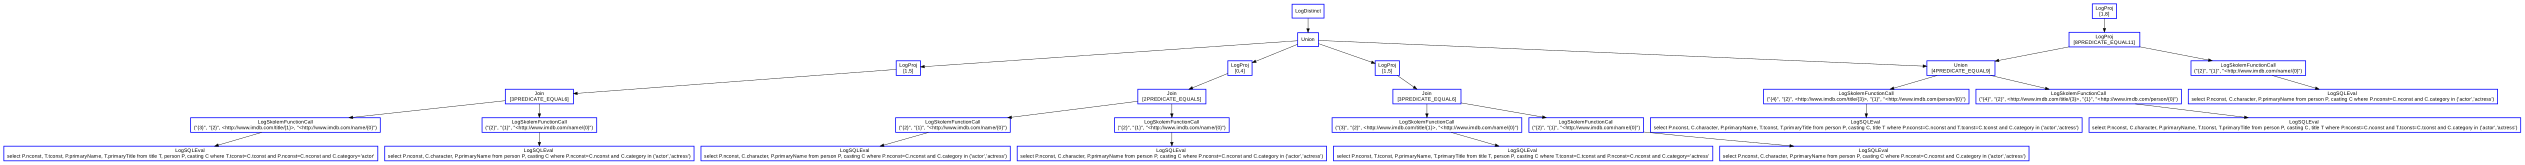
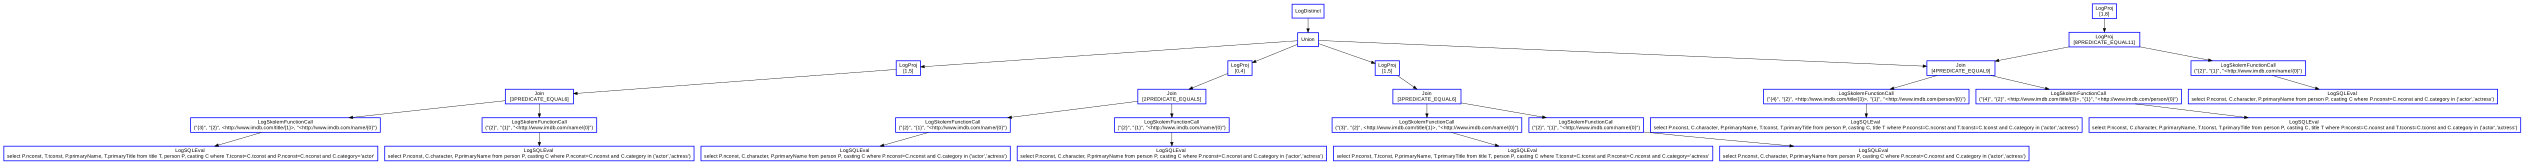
  digraph {
    fontname="Liberation Sans"
    node [color=blue fontcolor=black fontname="Liberation Sans" shape=rectangle style=bold]
    edge [fontname="Liberation Sans"]
    n1 [label=LogDistinct]
    n2 [label=Union]
    n3 [label="LogProj\n[1,5]"]
    n4 [label="LogProj\n[0,4]"]
    n5 [label="LogProj\n[1,5]"]
-   n6 [label="Union\n [4PREDICATE_EQUAL9] "]
+   n6 [label="Join\n [4PREDICATE_EQUAL9] "]
    n7 [label="Join\n [3PREDICATE_EQUAL6] "]
    n8 [label="Join\n [2PREDICATE_EQUAL5] "]
    n9 [label="LogProj\n[1,8]"]
    n10 [label="LogProj\n [8PREDICATE_EQUAL11] "]
    n11 [label="Join\n [3PREDICATE_EQUAL6] "]
    n12 [label="LogSkolemFunctionCall\n(\"{3}\", \"{2}\", <http://www.imdb.com/title/{1}>, \"<http://www.imdb.com/name/{0}\")"]
    n13 [label="LogSkolemFunctionCall\n(\"{2}\", \"{1}\", \"<http://www.imdb.com/name/{0}\")"]
    n14 [label="LogSQLEval \nselect P.nconst, T.tconst, P.primaryName, T.primaryTitle from title T, person P, casting C where T.tconst=C.tconst and P.nconst=C.nconst and C.category='actor'"]
    n15 [label="LogSQLEval \nselect P.nconst, C.character, P.primaryName from person P, casting C where P.nconst=C.nconst and C.category in ('actor','actress')"]
    n16 [label="LogSkolemFunctionCall\n(\"{2}\", \"{1}\", \"<http://www.imdb.com/name/{0}\")"]
    n17 [label="LogSkolemFunctionCall\n(\"{2}\", \"{1}\", \"<http://www.imdb.com/name/{0}\")"]
    n18 [label="LogSQLEval \nselect P.nconst, C.character, P.primaryName from person P, casting C where P.nconst=C.nconst and C.category in ('actor','actress')"]
    n19 [label="LogSQLEval \nselect P.nconst, C.character, P.primaryName from person P, casting C where P.nconst=C.nconst and C.category in ('actor','actress')"]
    n20 [label="LogSkolemFunctionCall\n(\"{2}\", \"{1}\", \"<http://www.imdb.com/name/{0}\")"]
    n21 [label="LogSkolemFunctionCall\n(\"{4}\", \"{2}\", <http://www.imdb.com/title/{3}>, \"{1}\", \"<http://www.imdb.com/person/{0}\")"]
    n22 [label="LogSkolemFunctionCall\n(\"{4}\", \"{2}\", <http://www.imdb.com/title/{3}>, \"{1}\", \"<http://www.imdb.com/person/{0}\")"]
    n23 [label="LogSQLEval \nselect P.nconst, C.character, P.primaryName from person P, casting C where P.nconst=C.nconst and C.category in ('actor','actress')"]
    n24 [label="LogSQLEval \nselect P.nconst, C.character, P.primaryName, T.tconst, T.primaryTitle from person P, casting C, title T where P.nconst=C.nconst and T.tconst=C.tconst and C.category in ('actor','actress')"]
    n25 [label="LogSQLEval \nselect P.nconst, C.character, P.primaryName, T.tconst, T.primaryTitle from person P, casting C, title T where P.nconst=C.nconst and T.tconst=C.tconst and C.category in ('actor','actress')"]
    n26 [label="LogSkolemFunctionCall\n(\"{3}\", \"{2}\", <http://www.imdb.com/title/{1}>, \"<http://www.imdb.com/name/{0}\")"]
    n27 [label="LogSkolemFunctionCall\n(\"{2}\", \"{1}\", \"<http://www.imdb.com/name/{0}\")"]
    n28 [label="LogSQLEval \nselect P.nconst, T.tconst, P.primaryName, T.primaryTitle from title T, person P, casting C where T.tconst=C.tconst and P.nconst=C.nconst and C.category='actress'"]
    n29 [label="LogSQLEval \nselect P.nconst, C.character, P.primaryName from person P, casting C where P.nconst=C.nconst and C.category in ('actor','actress')"]
    n1 -> n2
    n2 -> n3
    n2 -> n4
    n2 -> n5
    n2 -> n6
    n3 -> n7
    n4 -> n8
    n5 -> n11
    n6 -> n21
    n6 -> n22
    n7 -> n12
    n7 -> n13
    n8 -> n16
    n8 -> n17
    n9 -> n10
    n10 -> n6
    n10 -> n20
    n11 -> n26
    n11 -> n27
    n12 -> n14
    n13 -> n15
    n16 -> n18
    n17 -> n19
    n20 -> n23
    n21 -> n24
    n22 -> n25
    n26 -> n28
    n27 -> n29
  }
